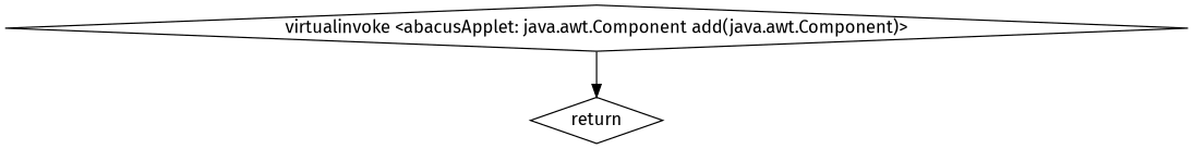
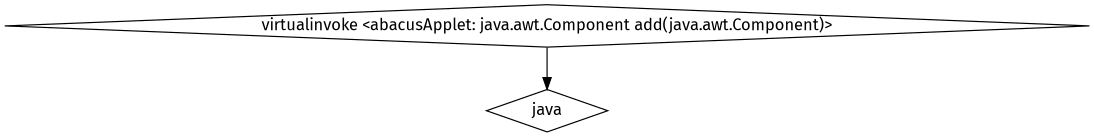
  digraph {
    fontname="Fira Sans"
    node [shape=diamond fontname="Fira Sans"]
    "virtualinvoke <abacusApplet: java.awt.Component add(java.awt.Component)>"
-   return
+   return [label=java]
    "virtualinvoke <abacusApplet: java.awt.Component add(java.awt.Component)>" -> return [style=solid fontname="Fira Sans"]
  }
